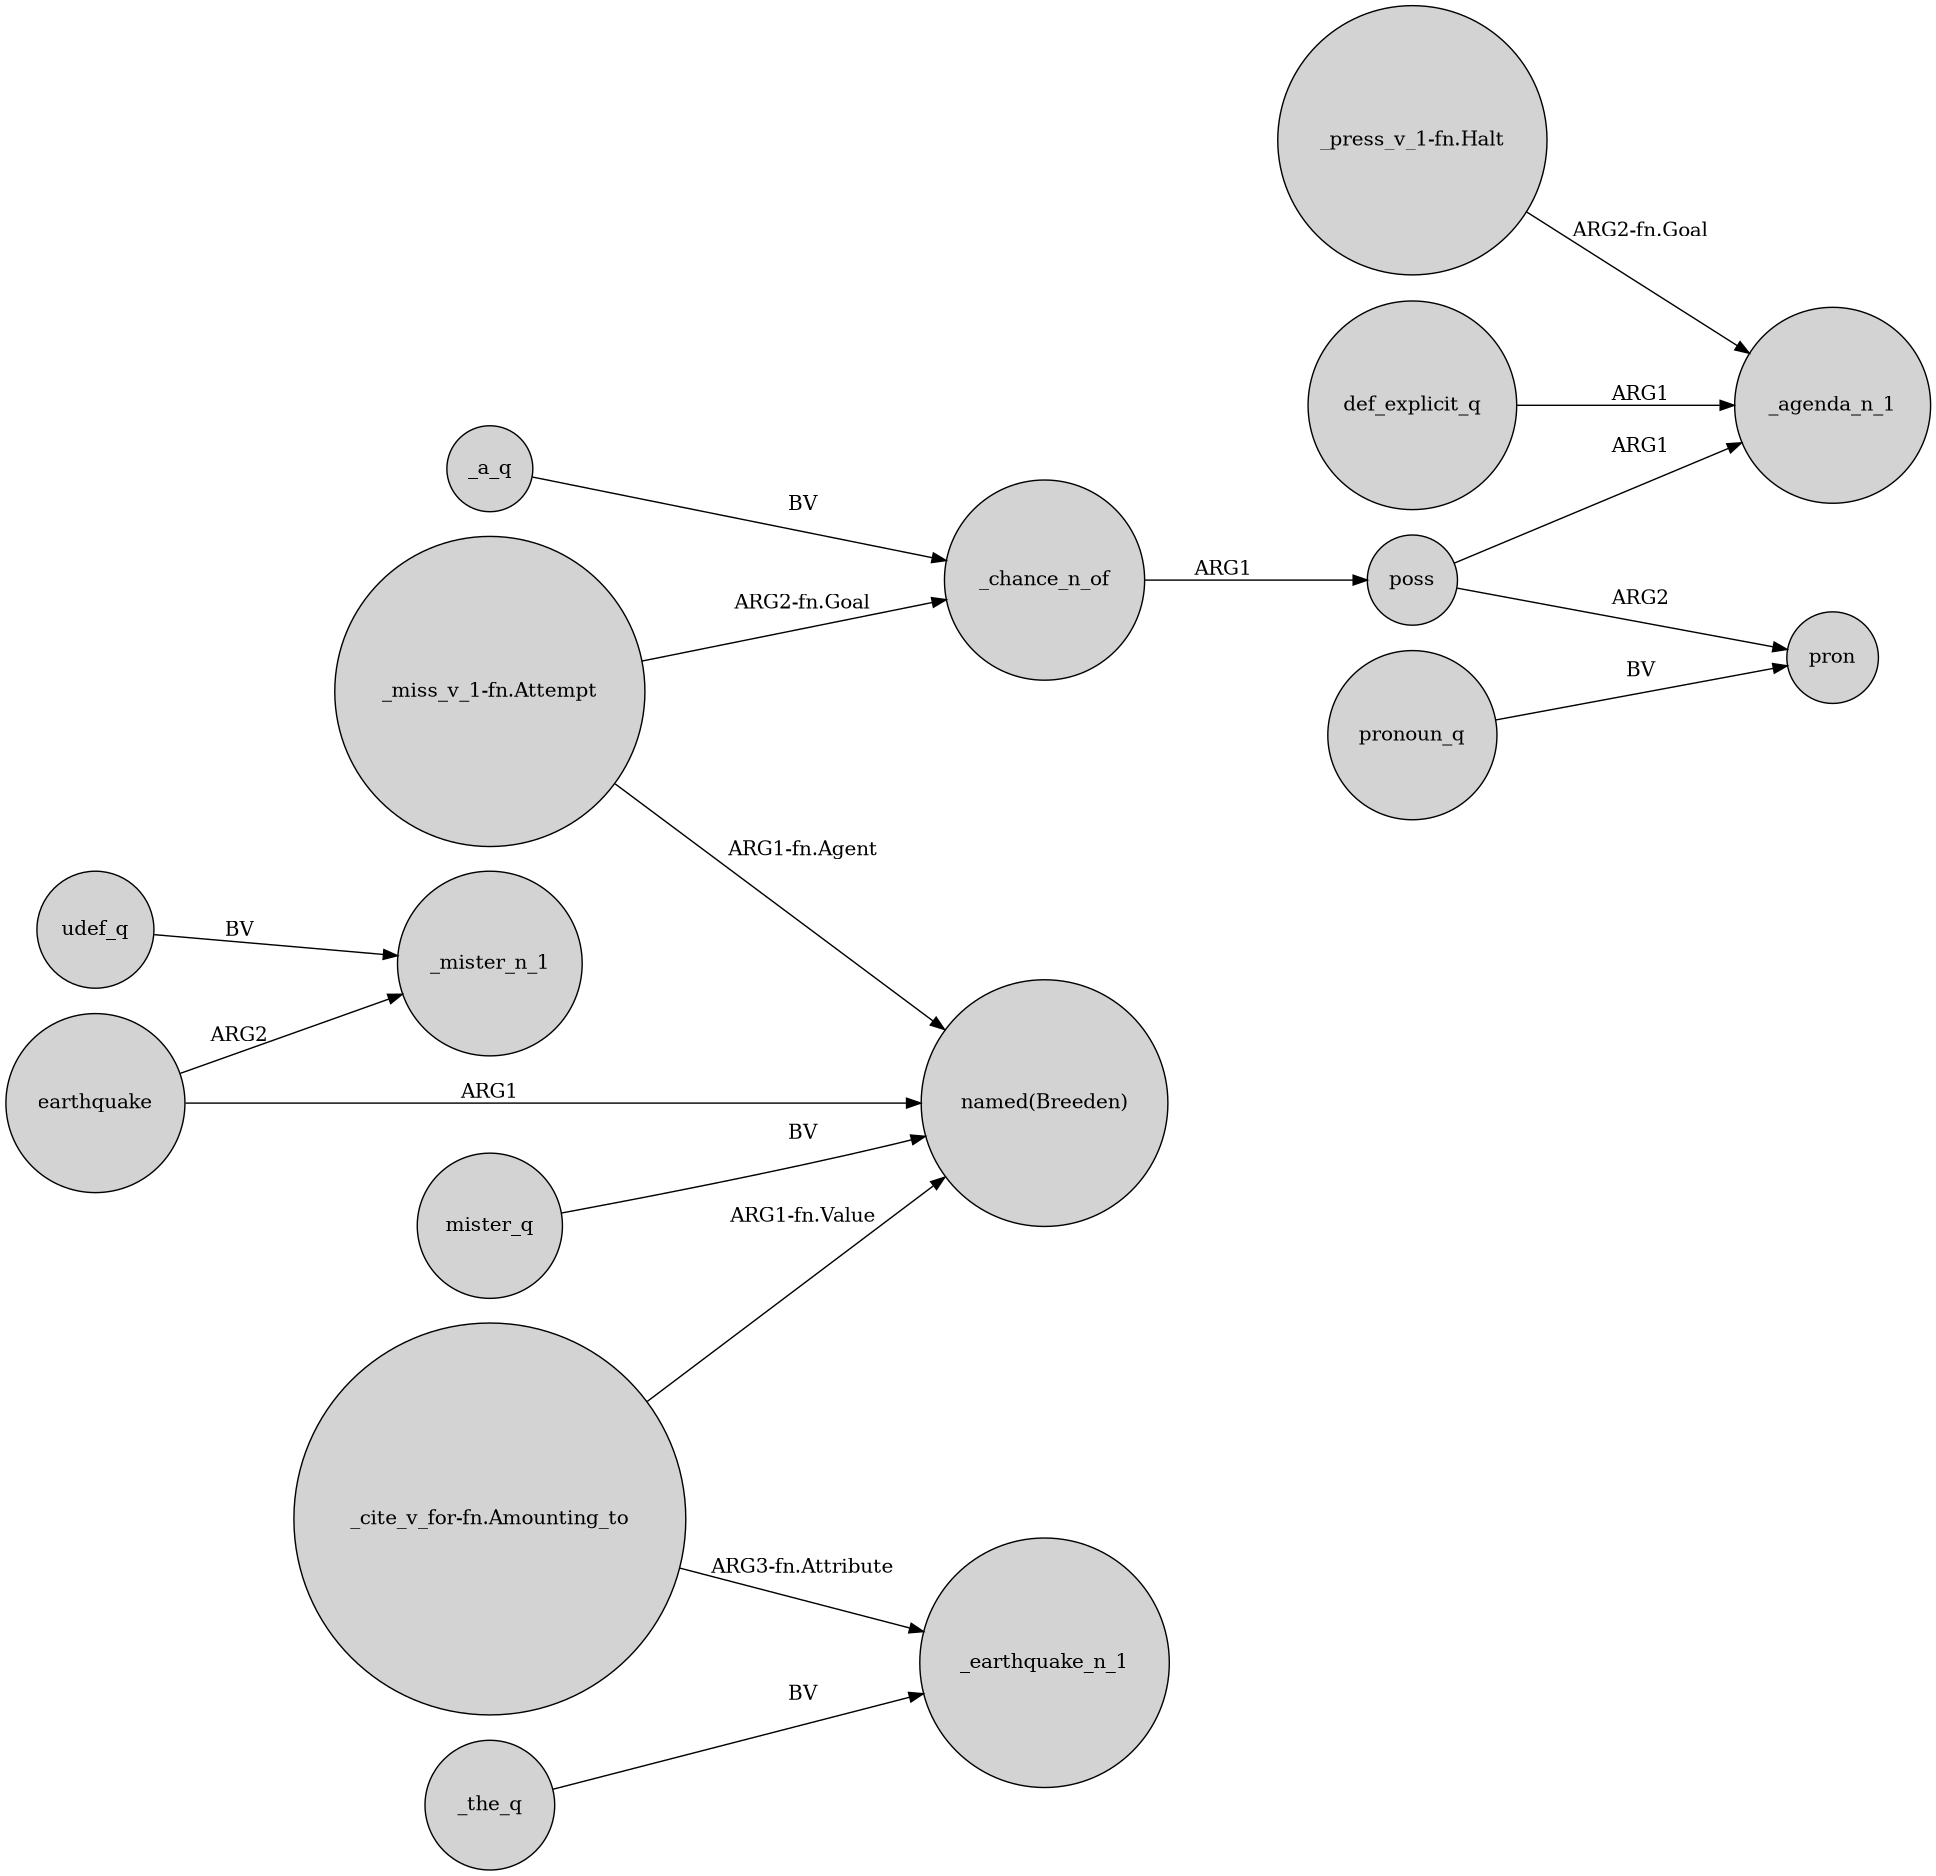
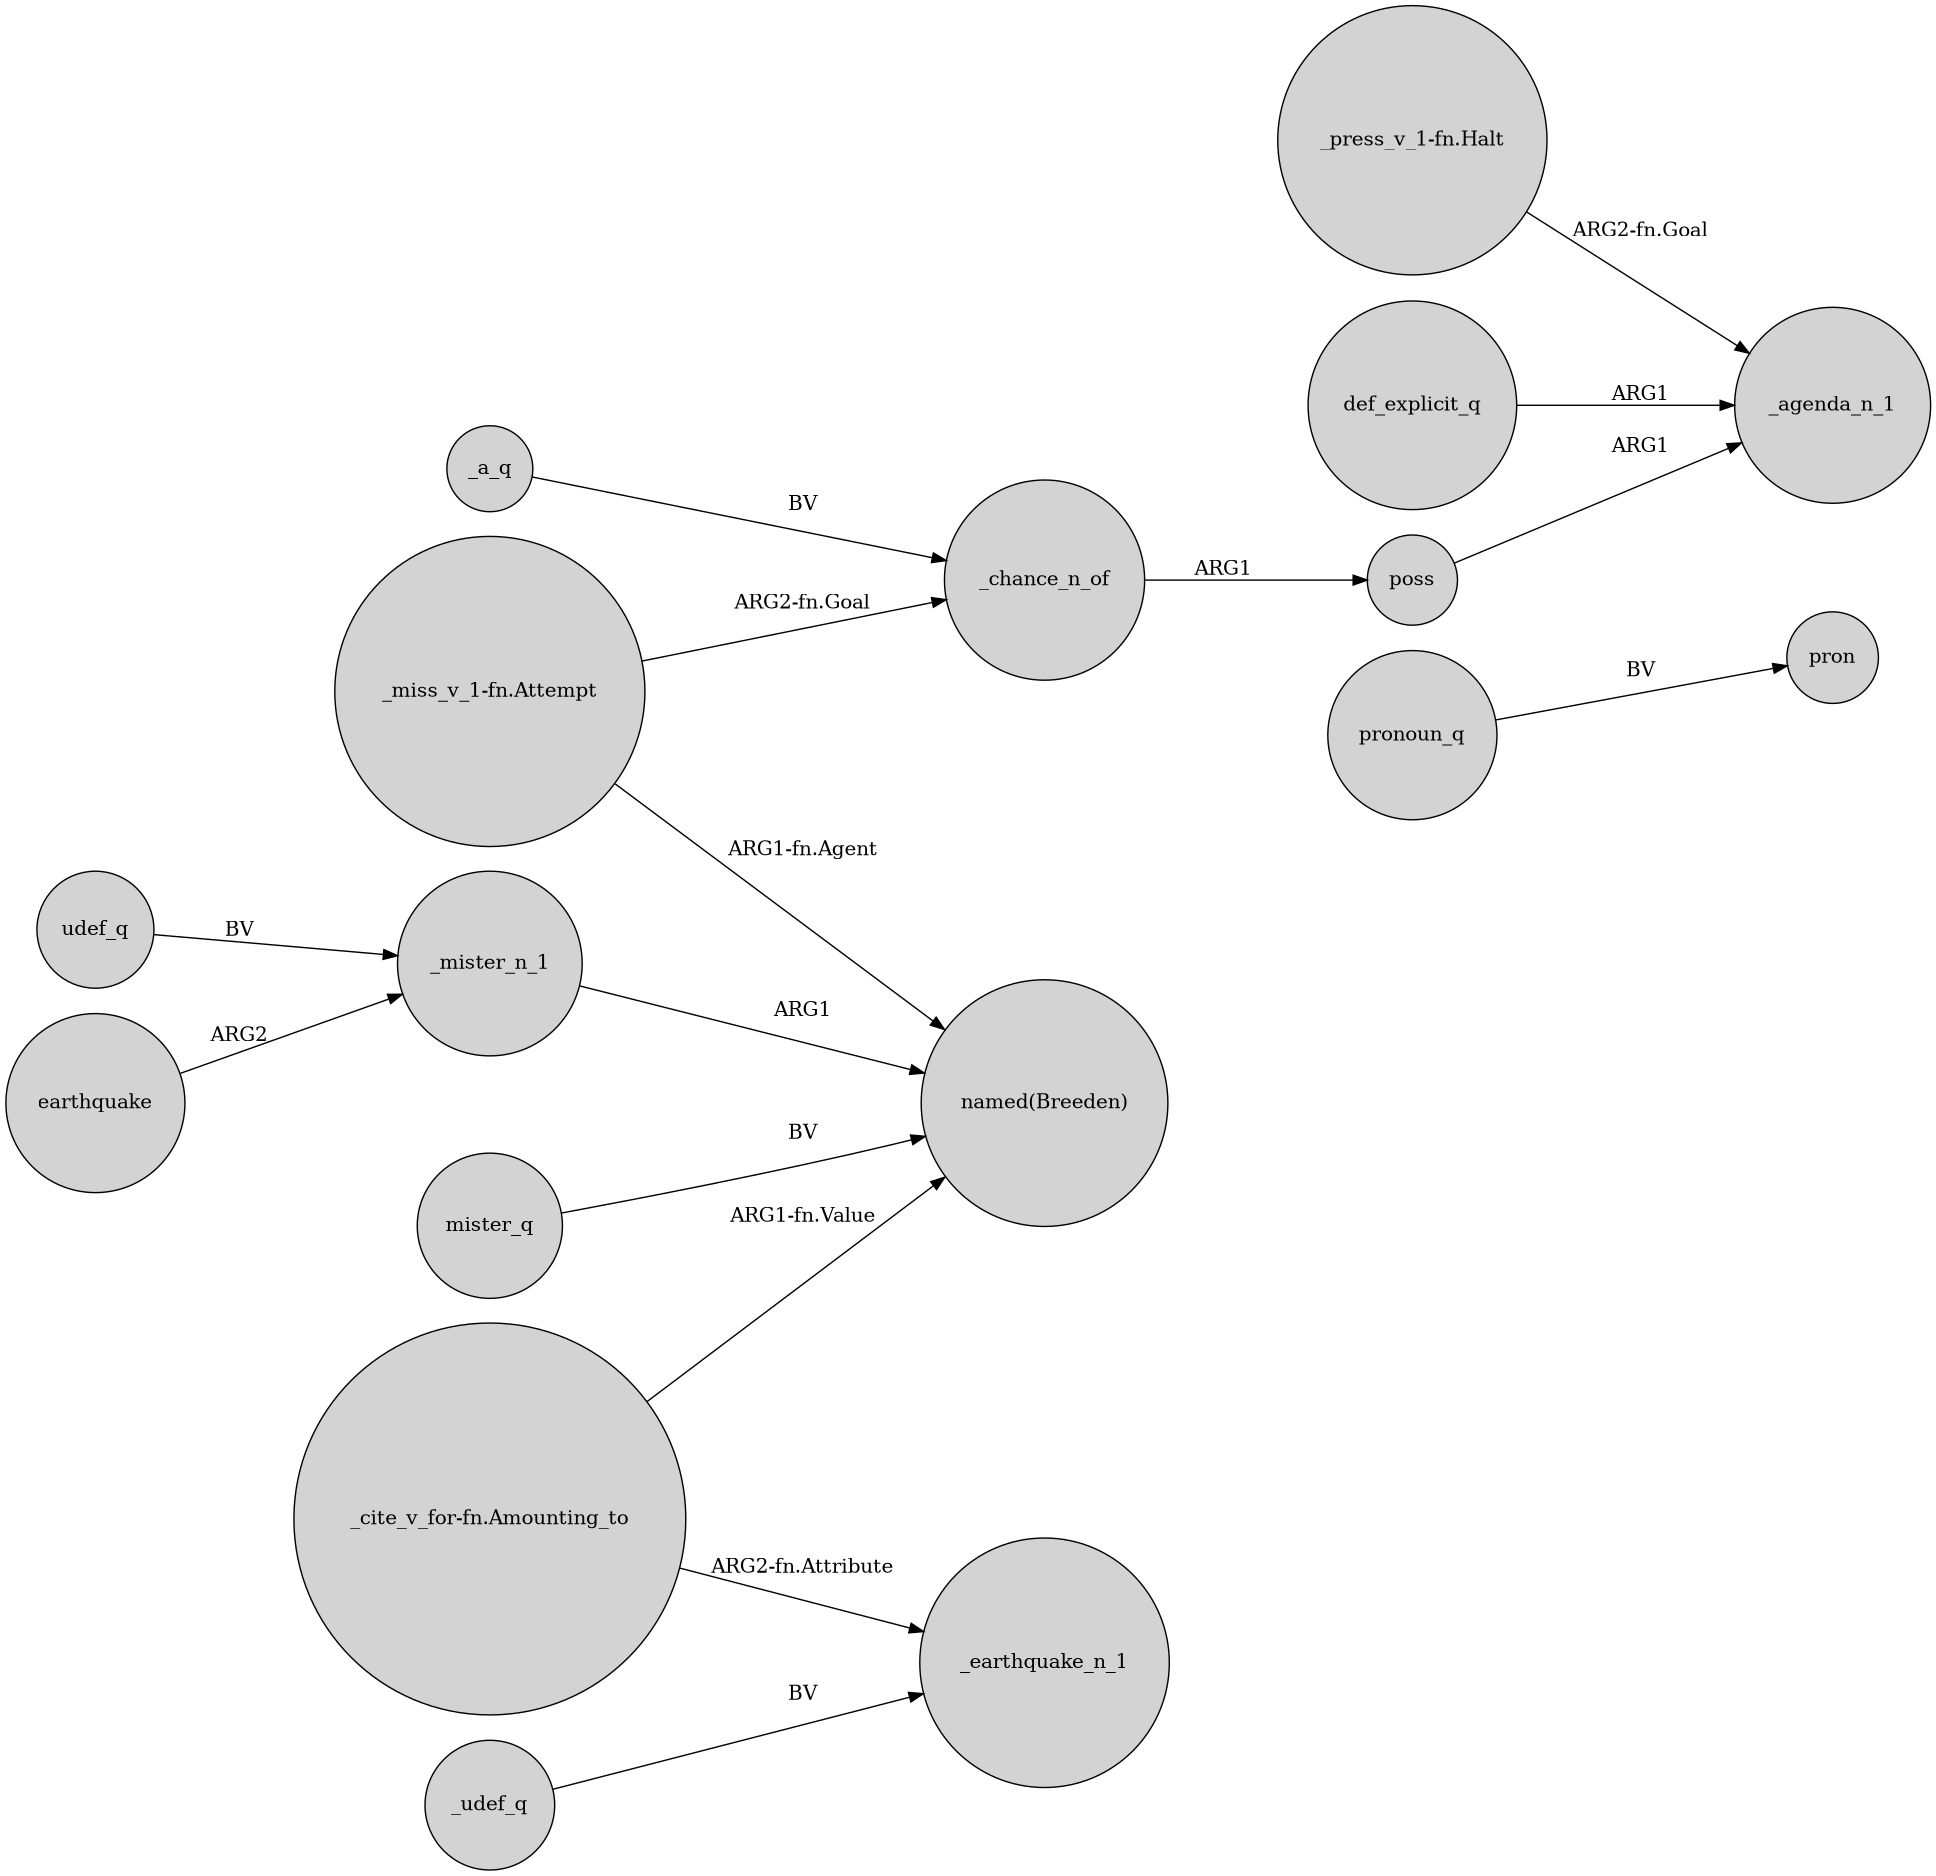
  digraph {
    rankdir=LR
    node [shape=circle style=filled]
    def_explicit_q
    _agenda_n_1
    n3 [label=earthquake]
    "named(Breeden)"
    _mister_n_1
    "_press_v_1-fn.Halt"
    _a_q
    _chance_n_of
    poss
    udef_q
    pron
    n12 [label=mister_q]
    "_cite_v_for-fn.Amounting_to"
    _earthquake_n_1
    "_miss_v_1-fn.Attempt"
-   _the_q
+   _the_q [label=_udef_q]
    pronoun_q
    def_explicit_q -> _agenda_n_1 [label=ARG1]
-   n3 -> "named(Breeden)" [label=ARG1]
+   _mister_n_1 -> "named(Breeden)" [label=ARG1]
    n3 -> _mister_n_1 [label=ARG2]
    "_press_v_1-fn.Halt" -> _agenda_n_1 [label="ARG2-fn.Goal"]
    _a_q -> _chance_n_of [label=BV]
    _chance_n_of -> poss [label=ARG1]
    poss -> _agenda_n_1 [label=ARG1]
-   poss -> pron [label=ARG2]
    udef_q -> _mister_n_1 [label=BV]
    n12 -> "named(Breeden)" [label=BV]
    "_cite_v_for-fn.Amounting_to" -> "named(Breeden)" [label="ARG1-fn.Value"]
-   "_cite_v_for-fn.Amounting_to" -> _earthquake_n_1 [label="ARG3-fn.Attribute"]
+   "_cite_v_for-fn.Amounting_to" -> _earthquake_n_1 [label="ARG2-fn.Attribute"]
    "_miss_v_1-fn.Attempt" -> "named(Breeden)" [label="ARG1-fn.Agent"]
    "_miss_v_1-fn.Attempt" -> _chance_n_of [label="ARG2-fn.Goal"]
    _the_q -> _earthquake_n_1 [label=BV]
    pronoun_q -> pron [label=BV]
  }
